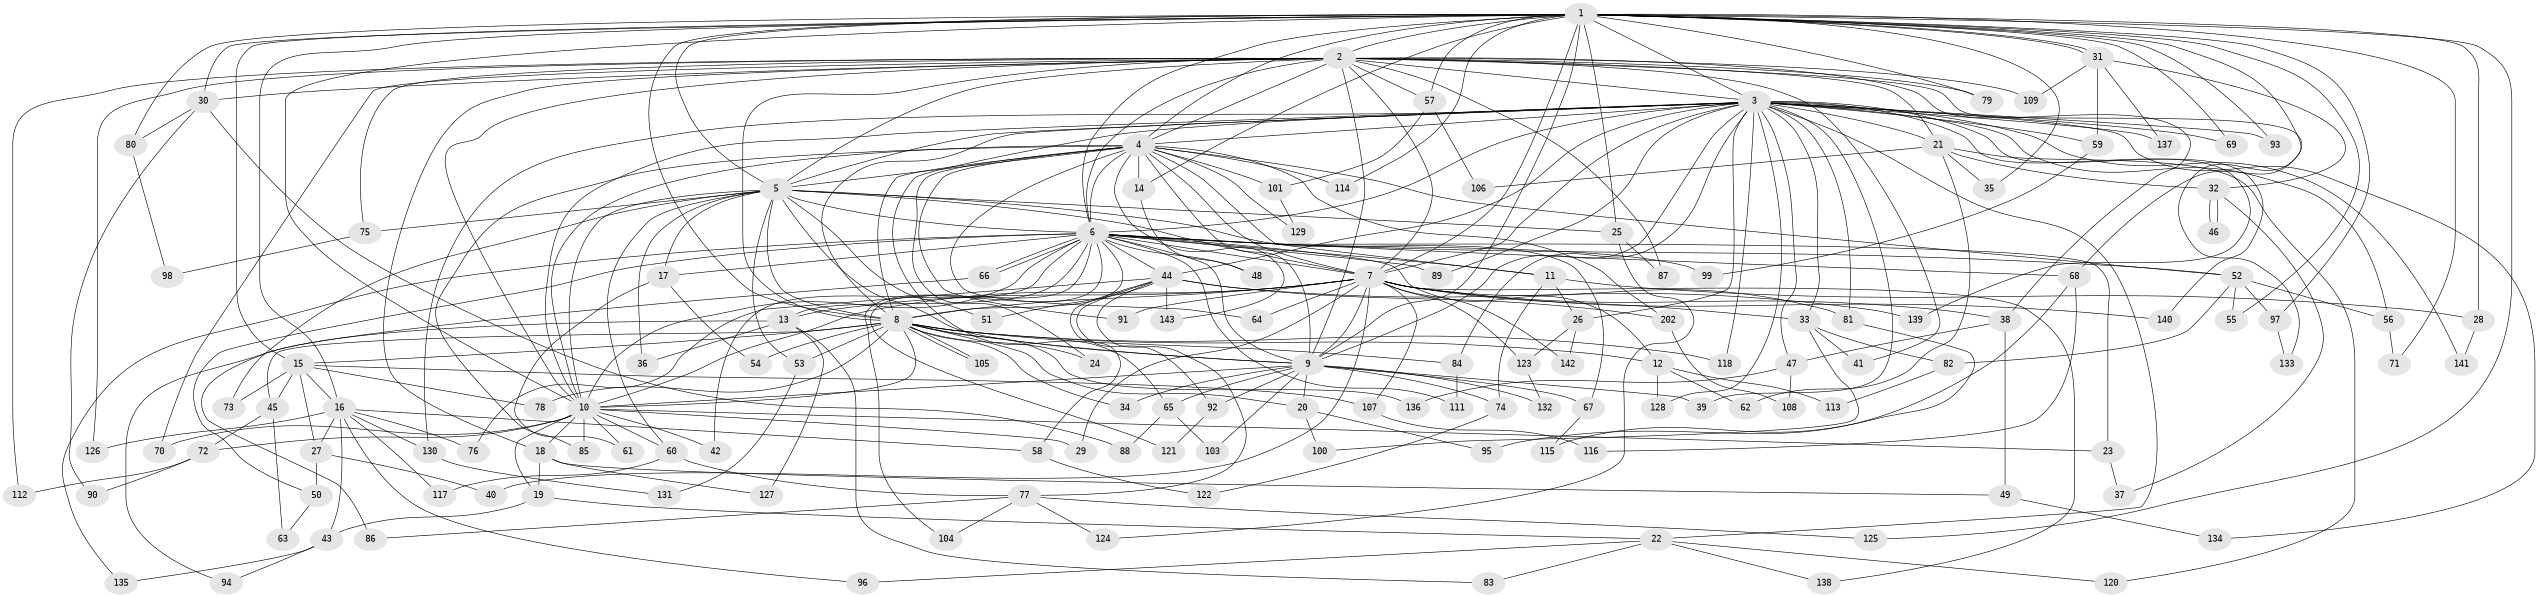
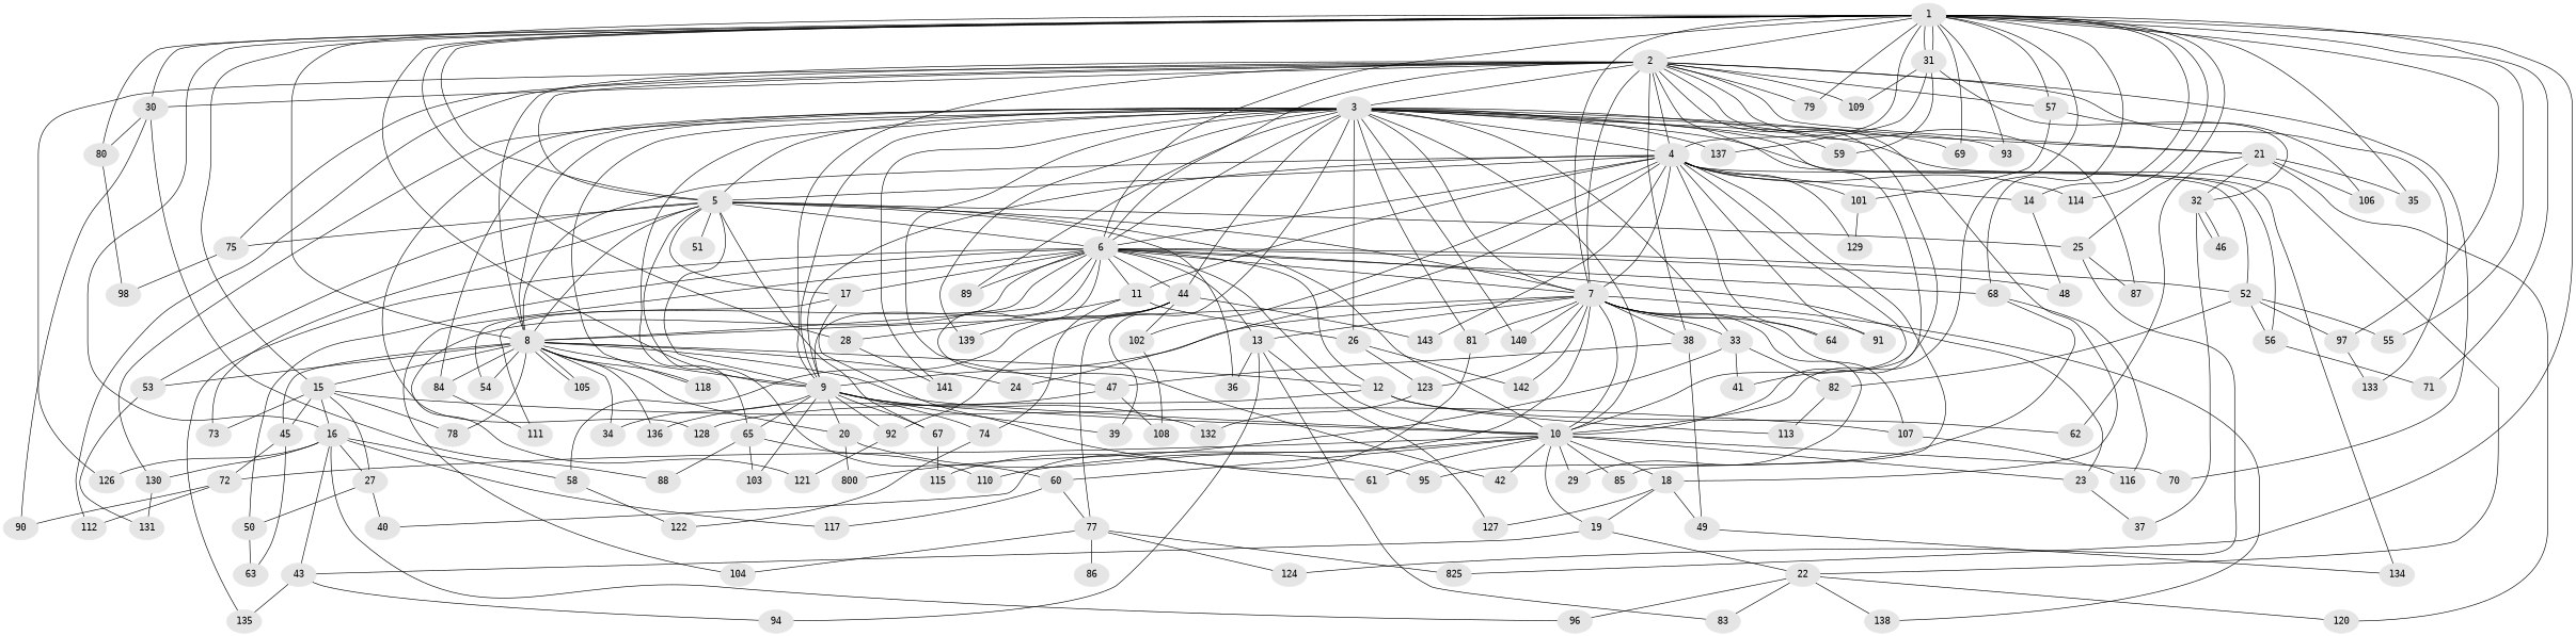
  graph {
    fontname="DejaVu Sans Mono"
    node [color=gray90 fontname="DejaVu Sans Mono" style=filled]
    edge [fontname="DejaVu Sans Mono"]
    1
    2
    3
    4
    5
    6
    7
    8
    9
    10
    14
    15
    16
    25
    28
    30
    31
    35
    55
    57
    68
    69
    71
    79
    80
    93
    97
    114
-   125
+   125 [label=825]
    18
    21
    38
    41
    70
    75
    87
    109
    112
    126
    133
    22
    26
    33
    39
    44
    47
    56
    59
    65
    81
    84
    89
    118
    128
    130
    134
    137
    139
    140
    141
    11
    24
    52
    64
    85
    91
    101
-   102 [label=202]
+   102
    129
    143
    17
    36
    51
    53
    60
    67
    73
    12
    13
    23
    42
    48
    50
-   66
-   99
    104
    111
    121
    135
    29
    40
    107
    123
    138
    142
    20
    34
    45
    54
    78
    105
    136
    74
    92
    103
    132
    19
    61
    72
+   110
    27
    43
    58
-   76
    96
    117
    124
    88
    90
    32
    106
    95
    116
    98
    127
    49
    62
    120
    83
-   100
+   100 [label=800]
    82
    77
    108
    115
    131
    113
    94
    37
    63
    86
    122
    46
    1 -- 2
-   1 -- 3
    1 -- 4
    1 -- 5
    1 -- 6
    1 -- 7
    1 -- 8
    1 -- 9
    1 -- 10
    1 -- 14
    1 -- 15
    1 -- 16
    1 -- 25
    1 -- 28
    1 -- 30
    1 -- 31
    1 -- 31
    1 -- 35
    1 -- 55
    1 -- 57
    1 -- 68
    1 -- 69
    1 -- 71
    1 -- 79
    1 -- 80
    1 -- 93
    1 -- 97
    1 -- 114
    1 -- 125
    2 -- 3
    2 -- 4
    2 -- 5
    2 -- 6
    2 -- 7
    2 -- 8
    2 -- 9
    2 -- 10
    2 -- 30
    2 -- 57
    2 -- 79
    2 -- 18
    2 -- 21
    2 -- 38
    2 -- 41
    2 -- 70
    2 -- 75
    2 -- 87
    2 -- 109
    2 -- 112
    2 -- 126
    2 -- 133
    3 -- 4
    3 -- 5
    3 -- 6
    3 -- 7
    3 -- 8
    3 -- 9
    3 -- 10
    3 -- 69
    3 -- 93
    3 -- 21
    3 -- 22
    3 -- 26
    3 -- 33
    3 -- 39
    3 -- 44
    3 -- 47
    3 -- 56
    3 -- 59
    3 -- 65
    3 -- 81
    3 -- 84
    3 -- 89
    3 -- 118
    3 -- 128
    3 -- 130
    3 -- 134
    3 -- 137
    3 -- 139
    3 -- 140
    3 -- 141
    4 -- 5
    4 -- 6
    4 -- 7
    4 -- 8
    4 -- 9
    4 -- 10
    4 -- 14
    4 -- 114
    4 -- 11
    4 -- 24
    4 -- 52
    4 -- 64
    4 -- 85
    4 -- 91
    4 -- 101
    4 -- 102
    4 -- 129
    4 -- 143
    5 -- 6
    5 -- 7
    5 -- 8
    5 -- 9
    5 -- 10
    5 -- 25
    5 -- 75
    5 -- 17
    5 -- 36
    5 -- 51
    5 -- 53
    5 -- 60
    5 -- 67
    5 -- 73
    6 -- 7
    6 -- 8
    6 -- 9
    6 -- 10
    6 -- 68
    6 -- 44
    6 -- 89
    6 -- 11
    6 -- 52
    6 -- 17
    6 -- 12
    6 -- 13
    6 -- 23
    6 -- 42
    6 -- 48
    6 -- 50
-   6 -- 66
-   6 -- 66
-   6 -- 99
    6 -- 104
    6 -- 111
    6 -- 121
    6 -- 135
    7 -- 8
    7 -- 9
    7 -- 10
    7 -- 38
    7 -- 33
    7 -- 81
    7 -- 140
    7 -- 64
    7 -- 91
    7 -- 13
    7 -- 29
    7 -- 40
    7 -- 107
    7 -- 123
    7 -- 138
    7 -- 142
    8 -- 9
    8 -- 10
    8 -- 15
    8 -- 84
    8 -- 118
    8 -- 24
    8 -- 53
    8 -- 12
    8 -- 20
    8 -- 34
    8 -- 45
    8 -- 54
    8 -- 78
    8 -- 105
    8 -- 105
    8 -- 136
    9 -- 10
    9 -- 39
    9 -- 65
    9 -- 67
    9 -- 20
    9 -- 34
    9 -- 74
    9 -- 92
    9 -- 103
    9 -- 132
    10 -- 18
    10 -- 70
    10 -- 85
    10 -- 60
    10 -- 23
    10 -- 42
    10 -- 29
    10 -- 19
    10 -- 61
    10 -- 72
+   10 -- 110
    14 -- 48
    15 -- 16
    15 -- 73
    15 -- 107
    15 -- 45
    15 -- 78
    15 -- 27
    16 -- 126
    16 -- 130
    16 -- 27
    16 -- 43
    16 -- 58
-   16 -- 76
    16 -- 96
    16 -- 117
    25 -- 87
    25 -- 124
    28 -- 141
    30 -- 80
    30 -- 88
    30 -- 90
    31 -- 109
    31 -- 59
    31 -- 137
    31 -- 32
    57 -- 101
    57 -- 106
    68 -- 95
    68 -- 116
    80 -- 98
    97 -- 133
    18 -- 19
    18 -- 127
    18 -- 49
    21 -- 35
    21 -- 32
    21 -- 106
    21 -- 62
    21 -- 120
    38 -- 47
    38 -- 49
    75 -- 98
    22 -- 138
    22 -- 96
    22 -- 120
    22 -- 83
    26 -- 123
    26 -- 142
    33 -- 41
    33 -- 100
    33 -- 82
    44 -- 139
    44 -- 102
    44 -- 143
-   44 -- 51
    44 -- 92
    44 -- 58
-   44 -- 76
    44 -- 77
    47 -- 136
    47 -- 108
    56 -- 71
-   59 -- 99
    65 -- 103
+   65 -- 110
    65 -- 88
    81 -- 115
    84 -- 111
    130 -- 131
    11 -- 28
    11 -- 26
    11 -- 74
    52 -- 55
    52 -- 97
    52 -- 56
    52 -- 82
    101 -- 129
    102 -- 108
    17 -- 54
    17 -- 61
    53 -- 131
    60 -- 117
    60 -- 77
    67 -- 115
    12 -- 128
    12 -- 62
    12 -- 113
    13 -- 36
    13 -- 127
    13 -- 83
    13 -- 94
    23 -- 37
    50 -- 63
-   66 -- 86
    107 -- 116
    123 -- 132
    20 -- 95
    20 -- 100
    45 -- 72
    45 -- 63
    74 -- 122
    92 -- 121
    19 -- 22
    19 -- 43
    72 -- 112
    72 -- 90
    27 -- 50
    27 -- 40
    43 -- 135
    43 -- 94
    58 -- 122
    32 -- 37
    32 -- 46
    32 -- 46
    49 -- 134
    82 -- 113
    77 -- 125
    77 -- 104
    77 -- 124
    77 -- 86
  }
